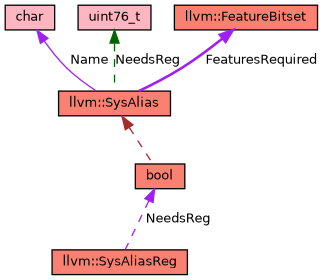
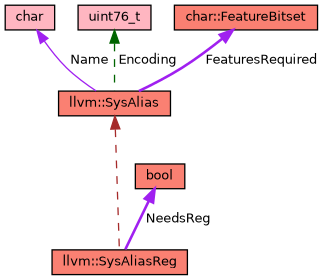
  digraph {
    node [color=black fillcolor=salmon fontname=Helvetica fontsize=10 shape=box style=filled]
    edge [color=purple dir=back fontname=Helvetica fontsize=10 labelfontname=Helvetica labelfontsize=10 style=dashed]
    n1 [fontcolor=black height=0.2 label="llvm::SysAliasReg" width=0.4]
    n2 [height=0.2 label="llvm::SysAlias" width=0.4]
    n3 [fillcolor=lightpink height=0.2 label=char width=0.4]
    n4 [fillcolor=lightpink height=0.2 label=uint76_t width=0.4]
-   n5 [height=0.2 label="llvm::FeatureBitset" width=0.4]
+   n5 [height=0.2 label="char::FeatureBitset" width=0.4]
    n6 [height=0.2 label=bool width=0.4]
-   n2 -> n6 [color=brown]
+   n2 -> n1 [color=brown]
    n3 -> n2 [label=" Name" style=solid]
-   n4 -> n2 [color=darkgreen label=" NeedsReg"]
+   n4 -> n2 [color=darkgreen label=" Encoding"]
    n5 -> n2 [label=" FeaturesRequired" style=bold]
-   n6 -> n1 [label=" NeedsReg"]
+   n6 -> n1 [label=" NeedsReg" style=bold]
  }
